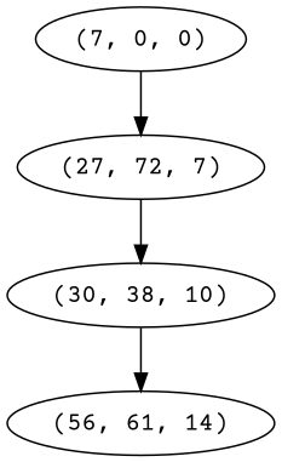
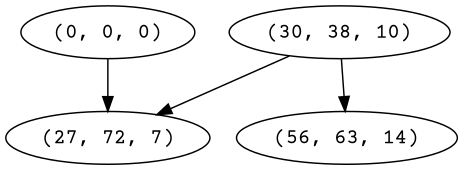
  digraph {
    fontname="Courier Prime"
    node [fontname="Courier Prime"]
    edge [fontname="Courier Prime"]
-   "(0, 0, 0)" [label="(7, 0, 0)"]
+   "(0, 0, 0)"
    "(27, 72, 7)"
    "(30, 38, 10)"
-   "(56, 61, 14)"
+   "(56, 61, 14)" [label="(56, 63, 14)"]
    "(0, 0, 0)" -> "(27, 72, 7)"
-   "(27, 72, 7)" -> "(30, 38, 10)"
+   "(30, 38, 10)" -> "(27, 72, 7)"
    "(30, 38, 10)" -> "(56, 61, 14)"
  }
